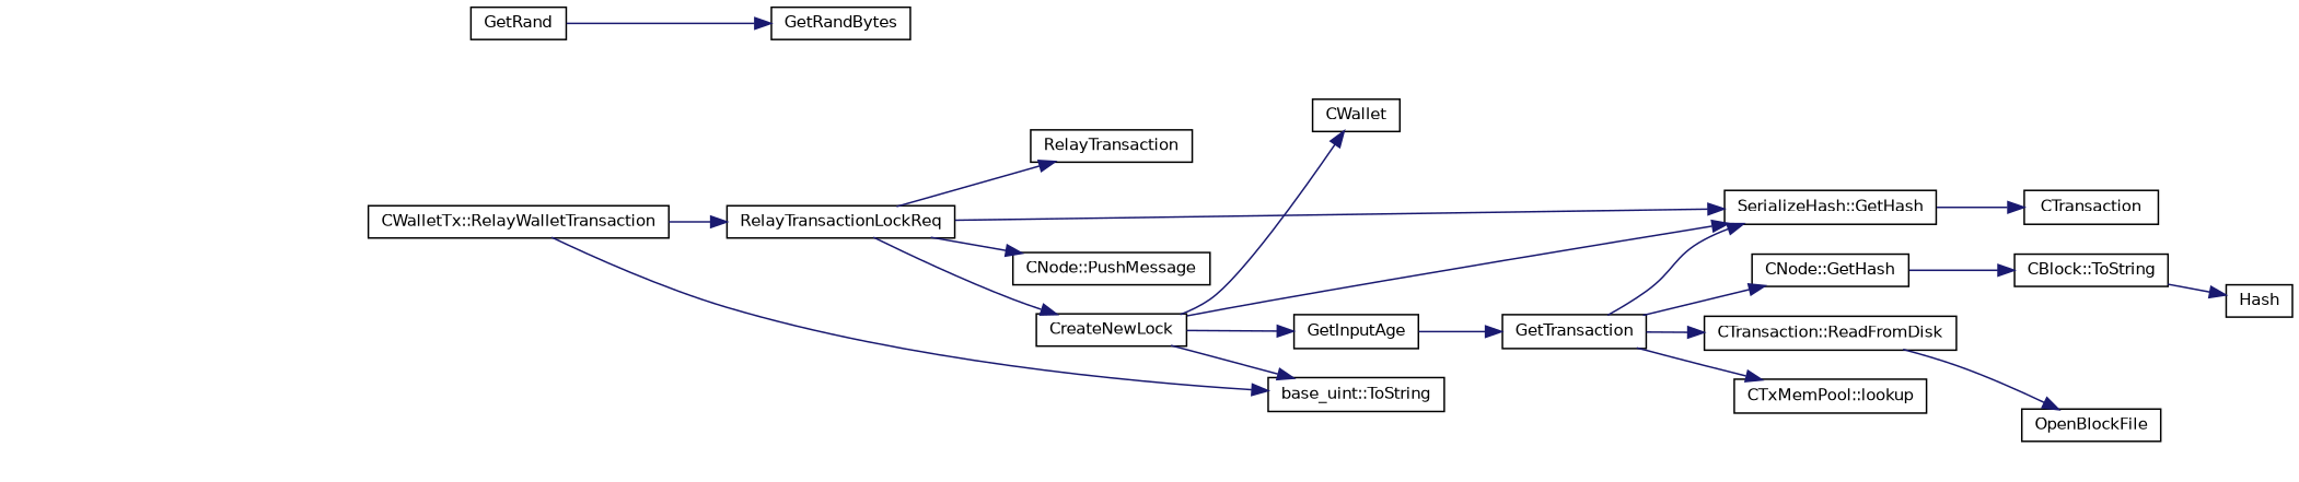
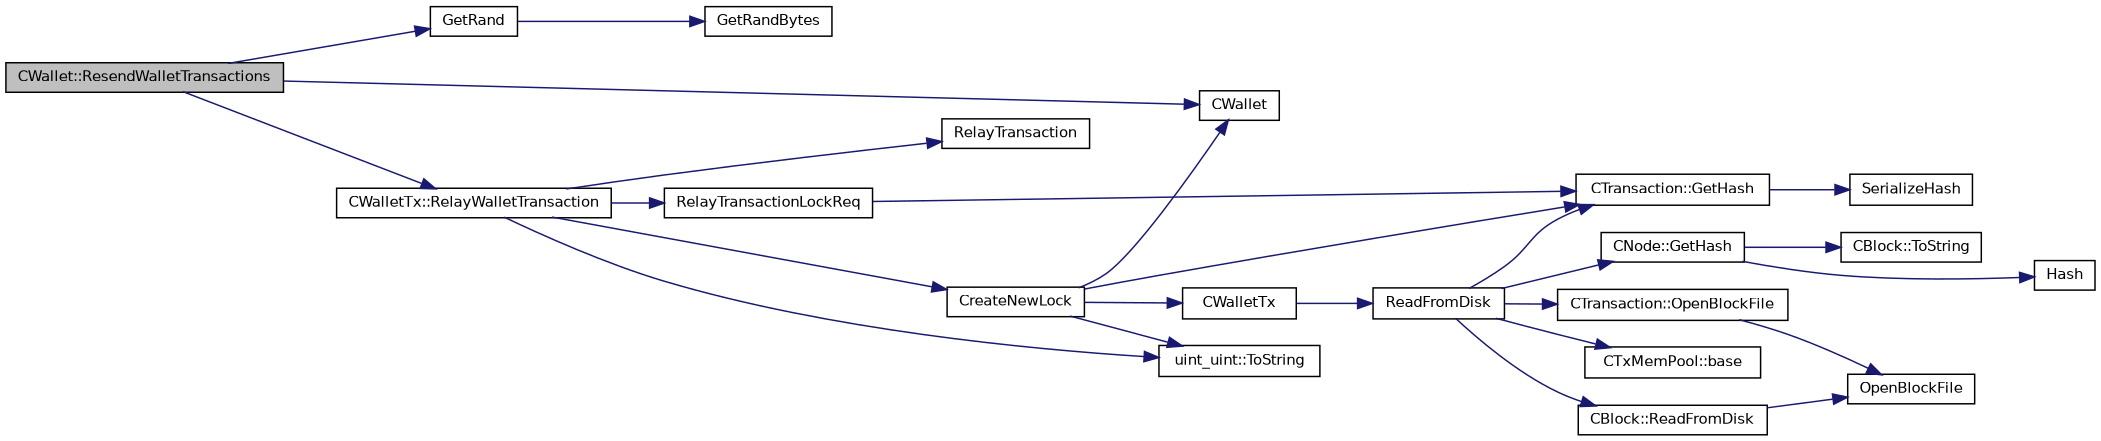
  digraph {
    rankdir=LR
    node [color=black fillcolor=white fontname=Helvetica fontsize=10 shape=record style=filled]
    edge [color=midnightblue fontname=Helvetica fontsize=10 labelfontname=Helvetica labelfontsize=10 style=solid]
+   n1 [fillcolor=grey75 fontcolor=black height=0.2 label="CWallet::ResendWalletTransactions" width=0.4]
    n2 [height=0.2 label=CWallet width=0.4]
    n3 [height=0.2 label=GetRand width=0.4]
    n4 [height=0.2 label="CWalletTx::RelayWalletTransaction" width=0.4]
    n5 [height=0.2 label=GetRandBytes width=0.4]
-   n6 [height=0.2 label="base_uint::ToString" width=0.4]
+   n6 [height=0.2 label="uint_uint::ToString" width=0.4]
    n7 [height=0.2 label=CreateNewLock width=0.4]
    n8 [height=0.2 label=RelayTransactionLockReq width=0.4]
    n9 [height=0.2 label=RelayTransaction width=0.4]
-   n10 [height=0.2 label=GetInputAge width=0.4]
-   n11 [height=0.2 label="SerializeHash::GetHash" width=0.4]
-   n12 [height=0.2 label="CNode::PushMessage" width=0.4]
-   n13 [height=0.2 label=GetTransaction width=0.4]
-   n14 [height=0.2 label=CTransaction width=0.4]
-   n15 [height=0.2 label="CTxMemPool::lookup" width=0.4]
-   n16 [height=0.2 label="CTransaction::ReadFromDisk" width=0.4]
+   n10 [height=0.2 label=CWalletTx width=0.4]
+   n11 [height=0.2 label="CTransaction::GetHash" width=0.4]
+   n13 [height=0.2 label=ReadFromDisk width=0.4]
+   n14 [height=0.2 label=SerializeHash width=0.4]
+   n15 [height=0.2 label="CTxMemPool::base" width=0.4]
+   n16 [height=0.2 label="CTransaction::OpenBlockFile" width=0.4]
+   n17 [height=0.2 label="CBlock::ReadFromDisk" width=0.4]
    n18 [height=0.2 label="CNode::GetHash" width=0.4]
    n19 [height=0.2 label=OpenBlockFile width=0.4]
    n20 [height=0.2 label="CBlock::ToString" width=0.4]
    n21 [height=0.2 label=Hash width=0.4]
+   n1 -> n2
+   n1 -> n3
+   n1 -> n4
    n3 -> n5
    n4 -> n6
-   n8 -> n7
+   n4 -> n7
    n4 -> n8
-   n8 -> n9
+   n4 -> n9
    n7 -> n2
    n7 -> n6
    n7 -> n10
    n7 -> n11
    n8 -> n11
-   n8 -> n12
    n10 -> n13
    n11 -> n14
    n13 -> n11
    n13 -> n15
    n13 -> n16
+   n13 -> n17
    n13 -> n18
    n16 -> n19
+   n17 -> n19
    n18 -> n20
-   n20 -> n21
+   n18 -> n21
  }
